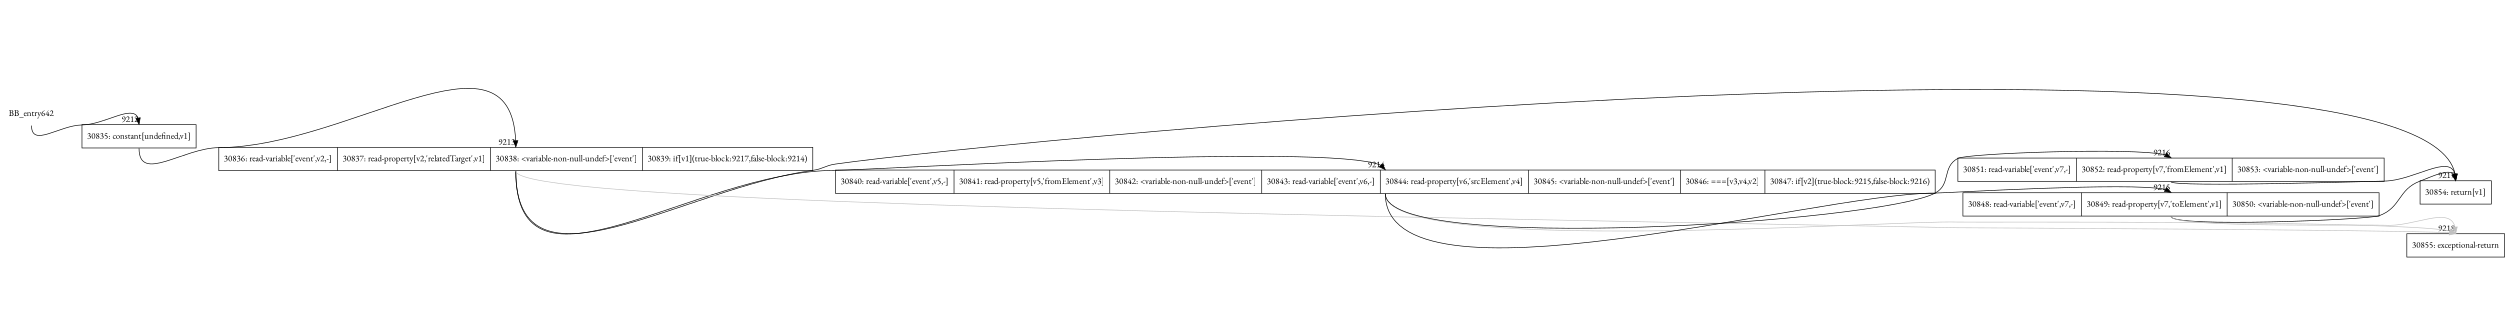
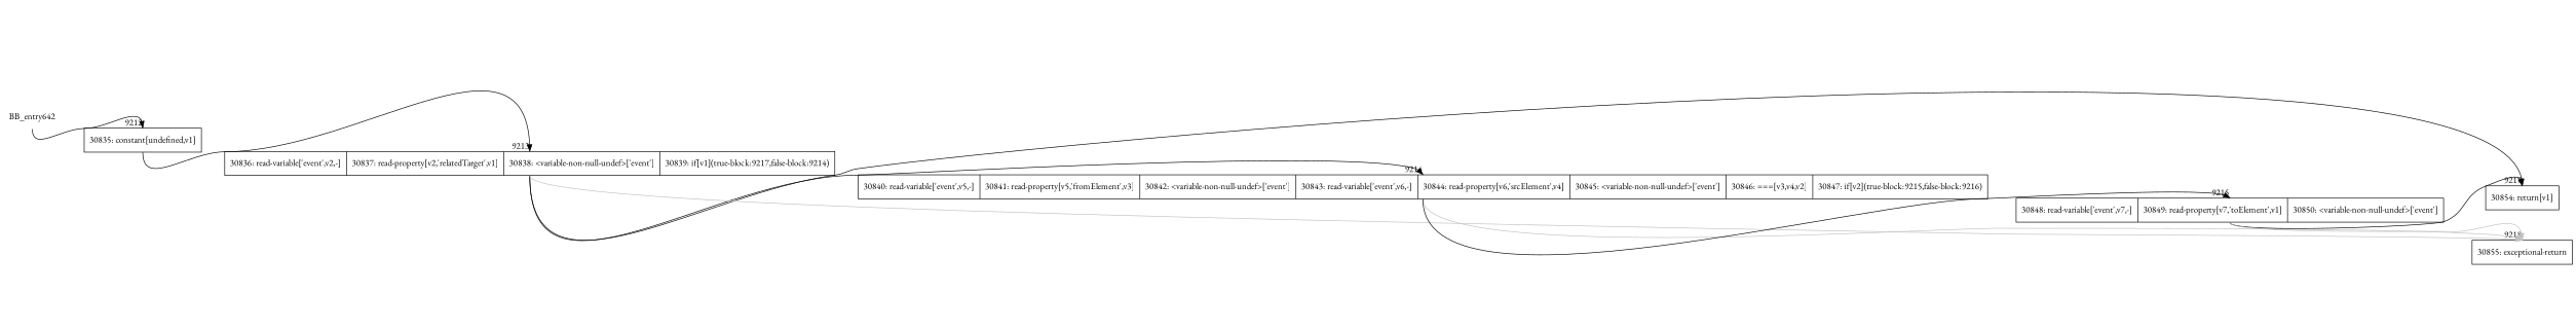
  digraph {
    fontname="EB Garamond"
    rankdir=LR
    node [fontname="EB Garamond" shape=record]
    edge [fontname="EB Garamond" headport=n tailport=s]
    n1 [label=BB_entry642 shape=none]
    n2 [label="{30835: constant[undefined,v1]}"]
    n3 [label="{30836: read-variable['event',v2,-]|30837: read-property[v2,'relatedTarget',v1]|30838: \<variable-non-null-undef\>['event']|30839: if[v1](true-block:9217,false-block:9214)}"]
    n4 [label="{30854: return[v1]}"]
    n5 [label="{30840: read-variable['event',v5,-]|30841: read-property[v5,'fromElement',v3]|30842: \<variable-non-null-undef\>['event']|30843: read-variable['event',v6,-]|30844: read-property[v6,'srcElement',v4]|30845: \<variable-non-null-undef\>['event']|30846: ===[v3,v4,v2]|30847: if[v2](true-block:9215,false-block:9216)}"]
    n6 [label="{30855: exceptional-return}"]
    n7 [label="{30848: read-variable['event',v7,-]|30849: read-property[v7,'toElement',v1]|30850: \<variable-non-null-undef\>['event']}"]
-   n8 [label="{30851: read-variable['event',v7,-]|30852: read-property[v7,'fromElement',v1]|30853: \<variable-non-null-undef\>['event']}"]
    n1 -> n2 [headlabel="    9212"]
    n2 -> n3 [headlabel="      9213"]
    n3 -> n4 [headlabel="      9217"]
    n3 -> n5 [headlabel="      9214"]
    n3 -> n6 [color=gray headlabel="      9218"]
    n5 -> n6 [color=gray]
    n5 -> n7 [headlabel="      9215"]
-   n5 -> n8 [headlabel="      9216"]
    n7 -> n4
    n7 -> n6 [color=gray]
-   n8 -> n4
  }
